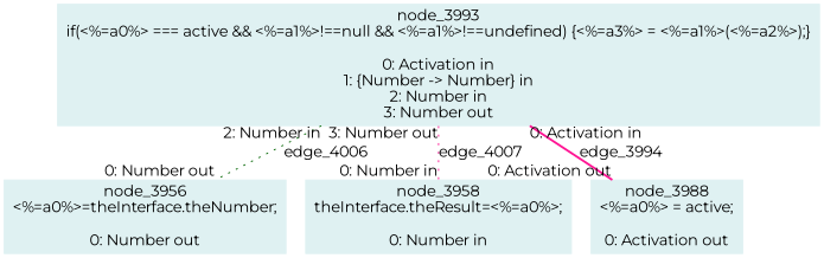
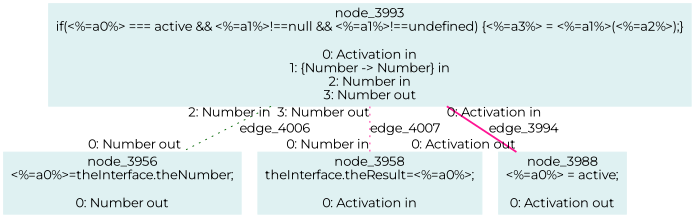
  digraph {
    fontname=Montserrat
    node [color="#dff1f2" fontname=Montserrat shape=box style=filled]
    edge [arrowHead=none arrowsize=1 color=deeppink dir=none fontname=Montserrat style=dotted]
    n1 [label="node_3956\n<%=a0%>=theInterface.theNumber;\n\n0: Number out"]
-   n2 [label="node_3958\ntheInterface.theResult=<%=a0%>;\n\n0: Number in"]
+   n2 [label="node_3958\ntheInterface.theResult=<%=a0%>;\n\n0: Activation in"]
    n3 [label="node_3988\n<%=a0%> = active;\n\n0: Activation out"]
    n4 [label="node_3993\nif(<%=a0%> === active && <%=a1%>!==null && <%=a1%>!==undefined) {<%=a3%> = <%=a1%>(<%=a2%>);}\n\n0: Activation in\n1: {Number -> Number} in\n2: Number in\n3: Number out"]
    n4 -> n1 [color=darkgreen headlabel="0: Number out" label=edge_4006 taillabel="2: Number in"]
    n4 -> n2 [headlabel="0: Number in" label=edge_4007 taillabel="3: Number out"]
    n4 -> n3 [headlabel="0: Activation out" label=edge_3994 style=bold taillabel="0: Activation in"]
  }
